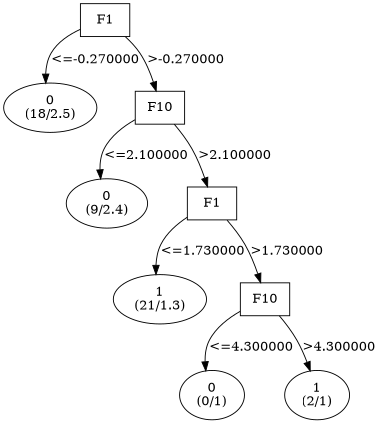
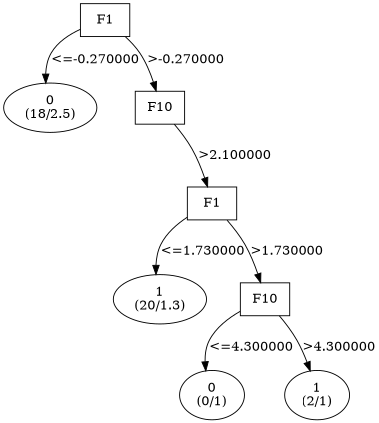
  digraph {
    node [shape=ellipse]
    n1 [label="F1\n" shape=box]
    n2 [label="0\n(18/2.5)"]
    n3 [label="F10\n" shape=box]
-   n4 [label="0\n(9/2.4)"]
    n5 [label="F1\n" shape=box]
-   n6 [label="1\n(21/1.3)"]
+   n6 [label="1\n(20/1.3)"]
    n7 [label="F10\n" shape=box]
    n8 [label="0\n(0/1)"]
    n9 [label="1\n(2/1)"]
    n1 -> n2 [label="<=-0.270000"]
    n1 -> n3 [label=">-0.270000"]
-   n3 -> n4 [label="<=2.100000"]
    n3 -> n5 [label=">2.100000"]
    n5 -> n6 [label="<=1.730000"]
    n5 -> n7 [label=">1.730000"]
    n7 -> n8 [label="<=4.300000"]
    n7 -> n9 [label=">4.300000"]
  }
